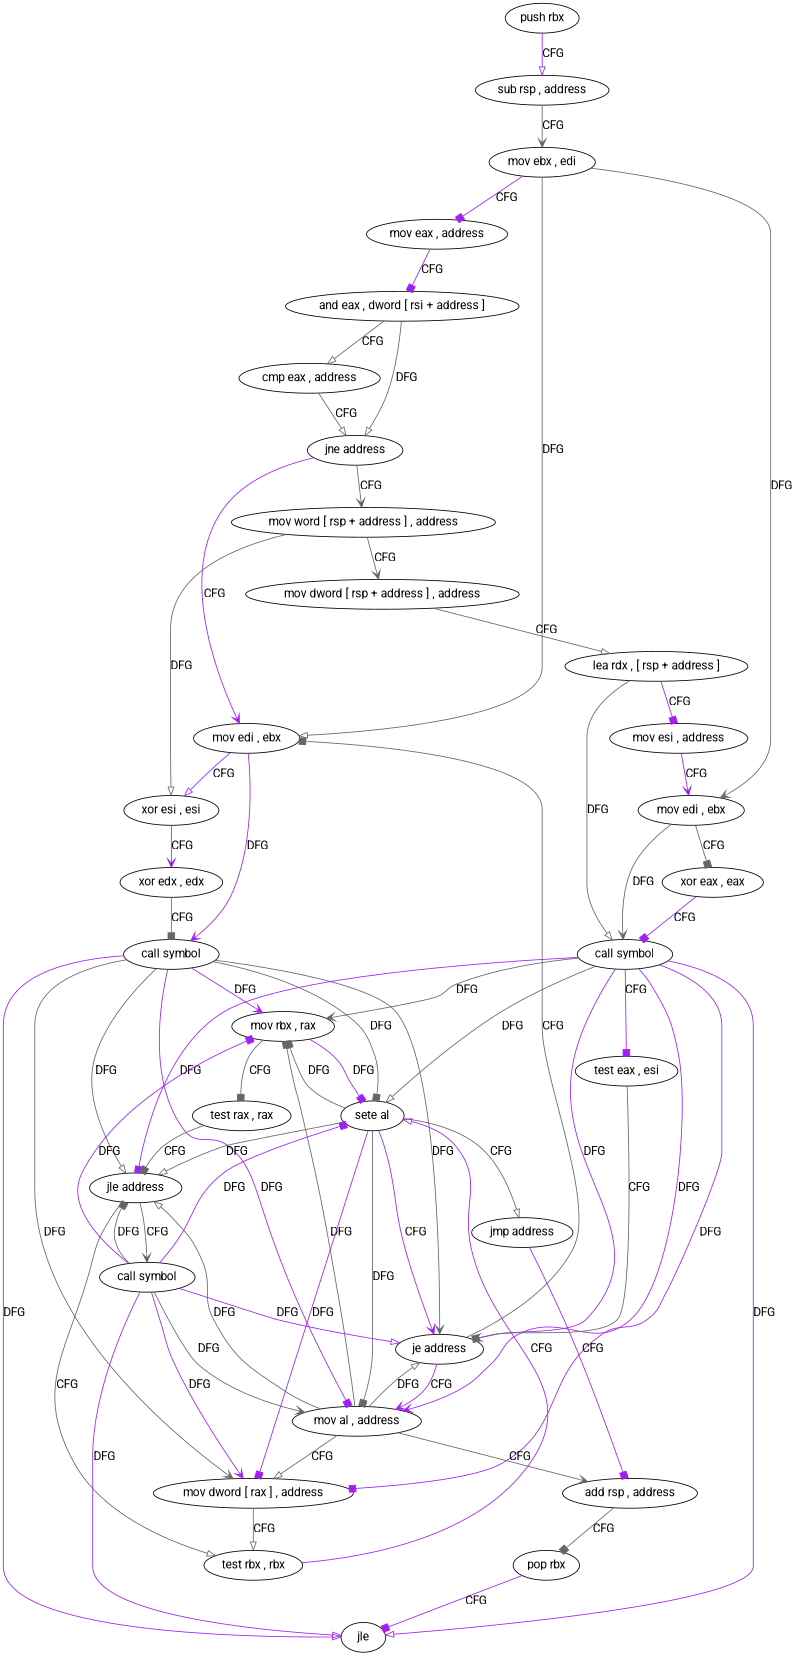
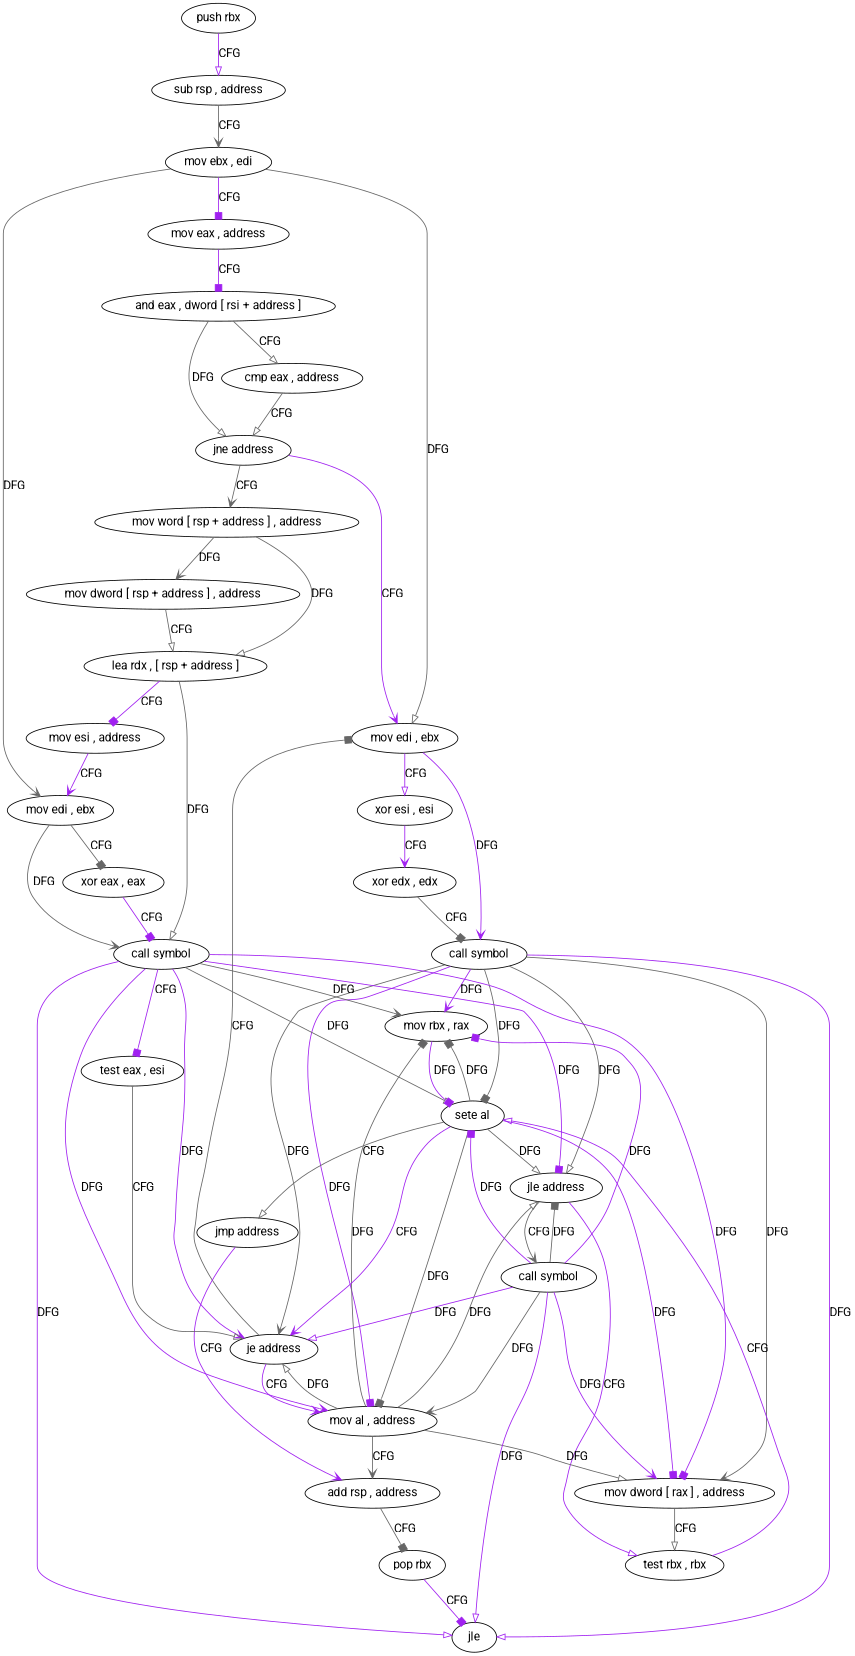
  digraph {
    fontname=Roboto
    node [fontname=Roboto]
    edge [arrowhead=box color=gray40 fontname=Roboto]
    n1 [label="push rbx"]
    n2 [label="sub rsp , address"]
    n3 [label="mov ebx , edi"]
    n4 [label="mov eax , address"]
    n5 [label="mov edi , ebx"]
    n6 [label="mov edi , ebx"]
    n7 [label="and eax , dword [ rsi + address ]"]
    n8 [label="xor esi , esi"]
    n9 [label="call symbol"]
    n10 [label="call symbol"]
    n11 [label="xor eax , eax"]
    n12 [label="cmp eax , address"]
    n13 [label="jne address"]
    n14 [label="mov word [ rsp + address ] , address"]
    n15 [label="mov dword [ rsp + address ] , address"]
    n16 [label="lea rdx , [ rsp + address ]"]
    n17 [label="xor edx , edx"]
    n18 [label="mov rbx , rax"]
    n19 [label="jle address"]
    n20 [label="je address"]
    n21 [label="mov al , address"]
    n22 [label="sete al"]
    n23 [label="mov dword [ rax ] , address"]
    n24 [label=jle]
    n25 [label="mov esi , address"]
-   n26 [label="test rax , rax"]
    n27 [label="test rbx , rbx"]
    n28 [label="call symbol"]
    n29 [label="add rsp , address"]
    n30 [label="jmp address"]
    n31 [label="test eax , esi"]
    n32 [label="pop rbx"]
    n1 -> n2 [arrowhead=onormal color=purple label=CFG]
    n2 -> n3 [arrowhead=vee label=CFG]
    n3 -> n4 [color=purple label=CFG]
    n3 -> n5 [arrowhead=onormal label=DFG]
    n3 -> n6 [arrowhead=vee label=DFG]
    n4 -> n7 [color=purple label=CFG]
    n5 -> n8 [arrowhead=onormal color=purple label=CFG]
    n5 -> n9 [arrowhead=vee color=purple label=DFG]
    n6 -> n10 [arrowhead=vee label=DFG]
    n6 -> n11 [label=CFG]
    n7 -> n12 [arrowhead=onormal label=CFG]
    n7 -> n13 [arrowhead=onormal label=DFG]
    n8 -> n17 [arrowhead=vee color=purple label=CFG]
    n9 -> n18 [arrowhead=vee color=purple label=DFG]
    n9 -> n19 [arrowhead=onormal label=DFG]
    n9 -> n20 [arrowhead=vee label=DFG]
    n9 -> n21 [color=purple label=DFG]
    n9 -> n22 [label=DFG]
    n9 -> n23 [arrowhead=vee label=DFG]
    n9 -> n24 [arrowhead=onormal color=purple label=DFG]
    n10 -> n18 [arrowhead=vee label=DFG]
    n10 -> n19 [color=purple label=DFG]
    n10 -> n20 [arrowhead=vee color=purple label=DFG]
    n10 -> n21 [arrowhead=vee color=purple label=DFG]
    n10 -> n22 [arrowhead=onormal label=DFG]
    n10 -> n23 [color=purple label=DFG]
    n10 -> n24 [arrowhead=onormal color=purple label=DFG]
    n10 -> n31 [color=purple label=CFG]
    n11 -> n10 [color=purple label=CFG]
    n12 -> n13 [arrowhead=onormal label=CFG]
    n13 -> n5 [arrowhead=vee color=purple label=CFG]
    n13 -> n14 [arrowhead=vee label=CFG]
-   n14 -> n15 [arrowhead=vee label=CFG]
-   n14 -> n8 [arrowhead=onormal label=DFG]
+   n14 -> n15 [arrowhead=vee label=DFG]
+   n14 -> n16 [arrowhead=onormal label=DFG]
    n15 -> n16 [arrowhead=onormal label=CFG]
    n16 -> n10 [arrowhead=onormal label=DFG]
    n16 -> n25 [color=purple label=CFG]
    n17 -> n9 [label=CFG]
    n18 -> n22 [color=purple label=DFG]
-   n18 -> n26 [label=CFG]
-   n19 -> n27 [arrowhead=onormal label=CFG]
+   n19 -> n27 [arrowhead=onormal color=purple label=CFG]
    n19 -> n28 [arrowhead=vee label=CFG]
    n20 -> n5 [label=CFG]
    n20 -> n21 [arrowhead=vee color=purple label=CFG]
    n21 -> n18 [label=DFG]
    n21 -> n19 [arrowhead=onormal label=DFG]
    n21 -> n20 [arrowhead=onormal label=DFG]
-   n21 -> n23 [arrowhead=onormal label=CFG]
+   n21 -> n23 [arrowhead=onormal label=DFG]
    n21 -> n29 [arrowhead=vee label=CFG]
    n22 -> n18 [label=DFG]
    n22 -> n19 [arrowhead=onormal label=DFG]
    n22 -> n20 [arrowhead=vee color=purple label=CFG]
    n22 -> n21 [label=DFG]
    n22 -> n23 [color=purple label=DFG]
    n22 -> n30 [arrowhead=onormal label=CFG]
    n23 -> n27 [arrowhead=onormal label=CFG]
    n25 -> n6 [arrowhead=vee color=purple label=CFG]
-   n26 -> n19 [label=CFG]
    n27 -> n22 [arrowhead=onormal color=purple label=CFG]
    n28 -> n18 [color=purple label=DFG]
    n28 -> n19 [label=DFG]
    n28 -> n20 [arrowhead=onormal color=purple label=DFG]
    n28 -> n21 [arrowhead=vee label=DFG]
    n28 -> n22 [color=purple label=DFG]
    n28 -> n23 [arrowhead=vee color=purple label=DFG]
    n28 -> n24 [arrowhead=onormal color=purple label=DFG]
    n29 -> n32 [label=CFG]
-   n30 -> n29 [color=purple label=CFG]
-   n31 -> n20 [label=CFG]
+   n30 -> n29 [arrowhead=vee color=purple label=CFG]
+   n31 -> n20 [arrowhead=onormal label=CFG]
    n32 -> n24 [color=purple label=CFG]
  }
